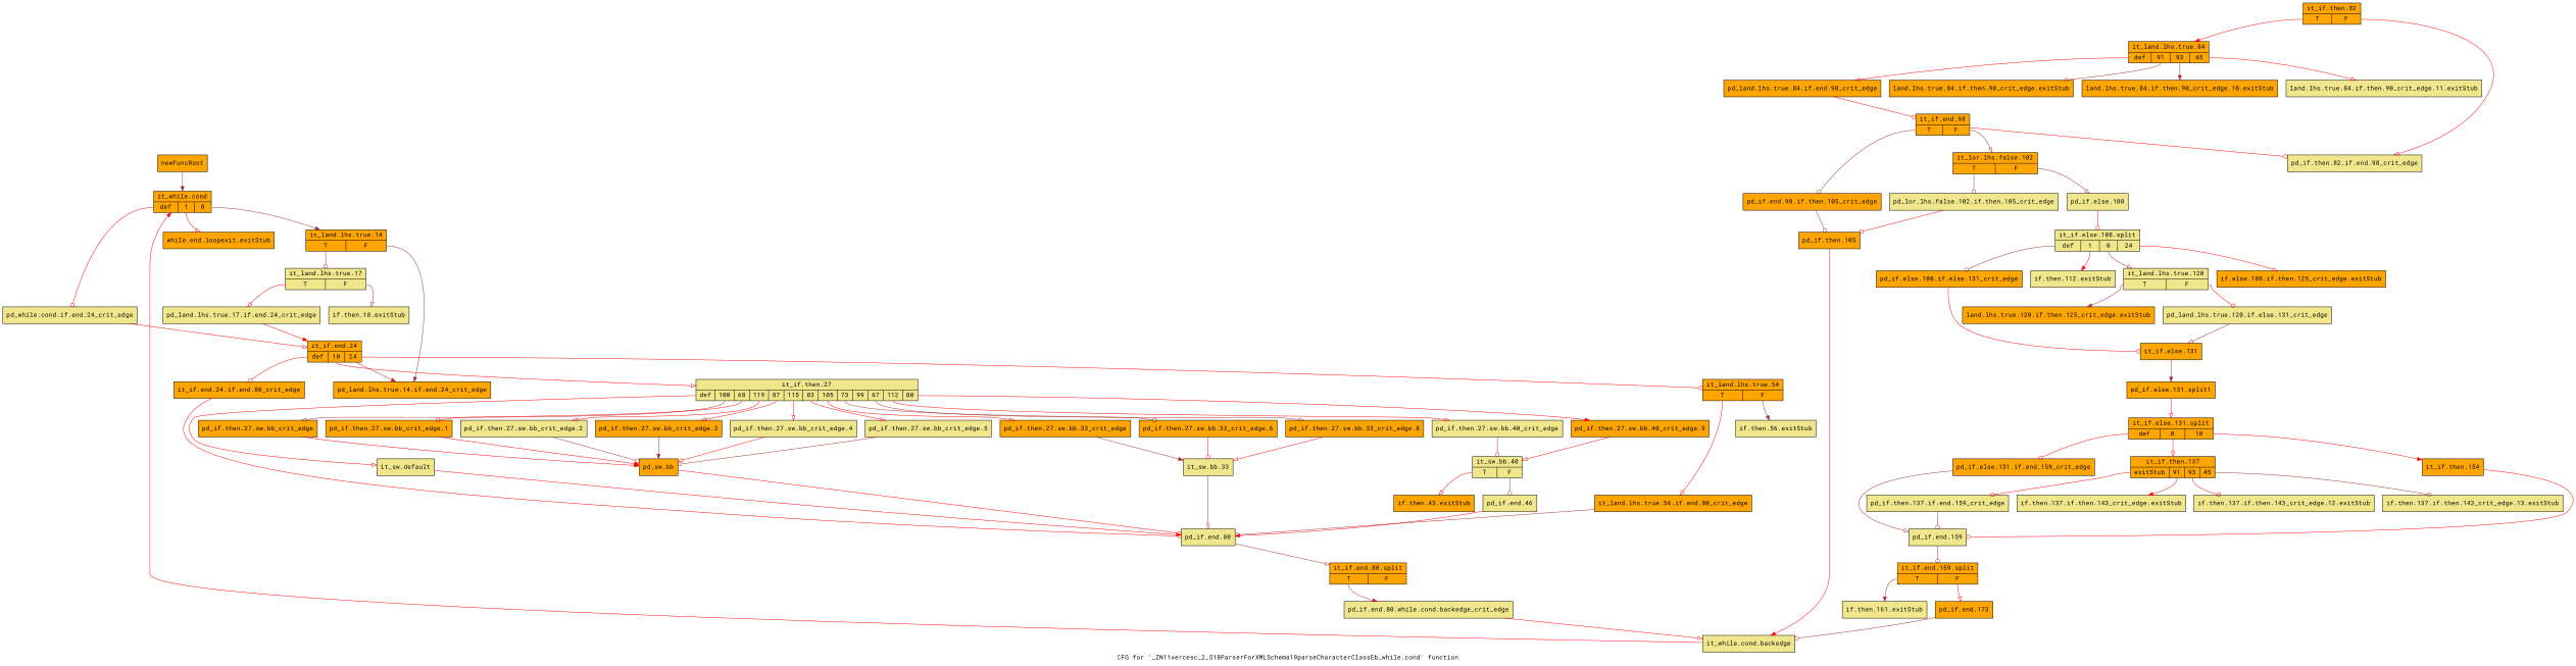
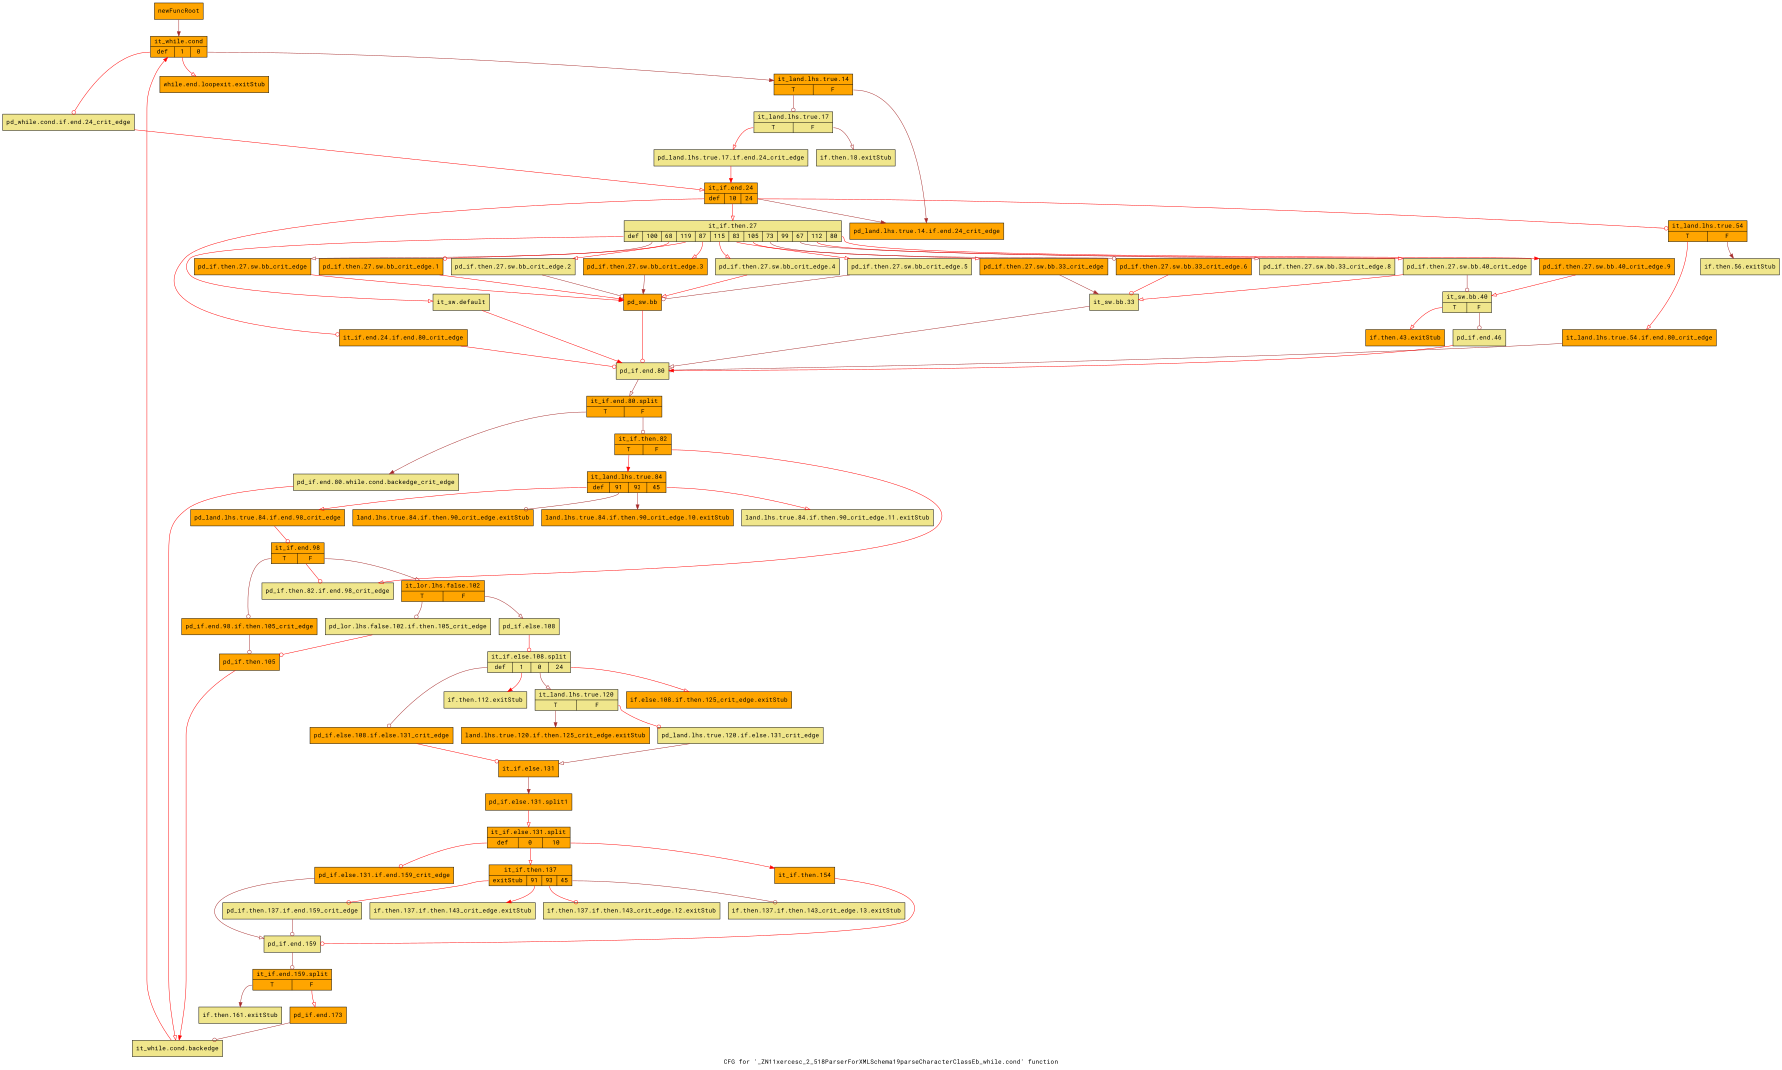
  digraph {
    fontname="Roboto Mono"
    label="CFG for '_ZN11xercesc_2_518ParserForXMLSchema19parseCharacterClassEb_while.cond' function"
    node [fillcolor=orange fontname="Roboto Mono" shape=record style=filled]
    edge [arrowhead=onormal color=red fontname="Roboto Mono"]
    n1 [label="{newFuncRoot}"]
    n2 [label="{it_while.cond|{<s0>def|<s1>1|<s2>0}}"]
    n3 [label="{while.end.loopexit.exitStub}"]
    n4 [fillcolor=khaki label="{pd_while.cond.if.end.24_crit_edge}"]
    n5 [label="{it_land.lhs.true.14|{<s0>T|<s1>F}}"]
    n6 [label="{it_if.end.24|{<s0>def|<s1>10|<s2>24}}"]
    n7 [fillcolor=khaki label="{it_land.lhs.true.17|{<s0>T|<s1>F}}"]
    n8 [label="{pd_land.lhs.true.14.if.end.24_crit_edge}"]
    n9 [fillcolor=khaki label="{if.then.18.exitStub}"]
    n10 [fillcolor=khaki label="{if.then.56.exitStub}"]
    n11 [label="{if.then.43.exitStub}"]
    n12 [label="{land.lhs.true.84.if.then.90_crit_edge.exitStub}"]
    n13 [label="{land.lhs.true.84.if.then.90_crit_edge.10.exitStub}"]
    n14 [fillcolor=khaki label="{land.lhs.true.84.if.then.90_crit_edge.11.exitStub}"]
    n15 [fillcolor=khaki label="{if.then.112.exitStub}"]
    n16 [label="{if.else.108.if.then.125_crit_edge.exitStub}"]
    n17 [label="{land.lhs.true.120.if.then.125_crit_edge.exitStub}"]
    n18 [fillcolor=khaki label="{if.then.137.if.then.143_crit_edge.exitStub}"]
    n19 [fillcolor=khaki label="{if.then.137.if.then.143_crit_edge.12.exitStub}"]
    n20 [fillcolor=khaki label="{if.then.137.if.then.143_crit_edge.13.exitStub}"]
    n21 [fillcolor=khaki label="{if.then.161.exitStub}"]
    n22 [label="{it_if.end.24.if.end.80_crit_edge}"]
    n23 [fillcolor=khaki label="{it_if.then.27|{<s0>def|<s1>100|<s2>68|<s3>119|<s4>87|<s5>115|<s6>83|<s7>105|<s8>73|<s9>99|<s10>67|<s11>112|<s12>80}}"]
    n24 [label="{it_land.lhs.true.54|{<s0>T|<s1>F}}"]
    n25 [fillcolor=khaki label="{pd_land.lhs.true.17.if.end.24_crit_edge}"]
    n26 [fillcolor=khaki label="{pd_if.end.80}"]
    n27 [fillcolor=khaki label="{it_sw.default}"]
    n28 [label="{pd_if.then.27.sw.bb_crit_edge}"]
    n29 [label="{pd_if.then.27.sw.bb_crit_edge.1}"]
    n30 [fillcolor=khaki label="{pd_if.then.27.sw.bb_crit_edge.2}"]
    n31 [label="{pd_if.then.27.sw.bb_crit_edge.3}"]
    n32 [fillcolor=khaki label="{pd_if.then.27.sw.bb_crit_edge.4}"]
    n33 [fillcolor=khaki label="{pd_if.then.27.sw.bb_crit_edge.5}"]
    n34 [label="{pd_if.then.27.sw.bb.33_crit_edge}"]
    n35 [label="{pd_if.then.27.sw.bb.33_crit_edge.6}"]
-   n36 [label="{pd_if.then.27.sw.bb.33_crit_edge.8}"]
+   n36 [fillcolor=khaki label="{pd_if.then.27.sw.bb.33_crit_edge.8}"]
    n37 [fillcolor=khaki label="{pd_if.then.27.sw.bb.40_crit_edge}"]
    n38 [label="{pd_if.then.27.sw.bb.40_crit_edge.9}"]
    n39 [label="{it_land.lhs.true.54.if.end.80_crit_edge}"]
    n40 [label="{it_if.end.80.split|{<s0>T|<s1>F}}"]
    n41 [label="{pd_sw.bb}"]
    n42 [fillcolor=khaki label="{it_sw.bb.33}"]
    n43 [fillcolor=khaki label="{it_sw.bb.40|{<s0>T|<s1>F}}"]
    n44 [fillcolor=khaki label="{pd_if.end.80.while.cond.backedge_crit_edge}"]
    n45 [label="{it_if.then.82|{<s0>T|<s1>F}}"]
    n46 [fillcolor=khaki label="{pd_if.end.46}"]
    n47 [fillcolor=khaki label="{it_while.cond.backedge}"]
    n48 [label="{it_land.lhs.true.84|{<s0>def|<s1>91|<s2>93|<s3>45}}"]
    n49 [fillcolor=khaki label="{pd_if.then.82.if.end.98_crit_edge}"]
    n50 [label="{pd_land.lhs.true.84.if.end.98_crit_edge}"]
    n51 [label="{it_if.end.98|{<s0>T|<s1>F}}"]
    n52 [label="{pd_if.end.98.if.then.105_crit_edge}"]
    n53 [label="{it_lor.lhs.false.102|{<s0>T|<s1>F}}"]
    n54 [label="{pd_if.then.105}"]
    n55 [fillcolor=khaki label="{pd_lor.lhs.false.102.if.then.105_crit_edge}"]
    n56 [fillcolor=khaki label="{pd_if.else.108}"]
    n57 [fillcolor=khaki label="{it_if.else.108.split|{<s0>def|<s1>1|<s2>0|<s3>24}}"]
    n58 [label="{pd_if.else.108.if.else.131_crit_edge}"]
    n59 [fillcolor=khaki label="{it_land.lhs.true.120|{<s0>T|<s1>F}}"]
    n60 [label="{it_if.else.131}"]
    n61 [fillcolor=khaki label="{pd_land.lhs.true.120.if.else.131_crit_edge}"]
    n62 [label="{pd_if.else.131.split1}"]
    n63 [label="{it_if.else.131.split|{<s0>def|<s1>0|<s2>10}}"]
    n64 [label="{pd_if.else.131.if.end.159_crit_edge}"]
    n65 [label="{it_if.then.137|{<s0>exitStub|<s1>91|<s2>93|<s3>45}}"]
    n66 [label="{it_if.then.154}"]
    n67 [fillcolor=khaki label="{pd_if.end.159}"]
    n68 [fillcolor=khaki label="{pd_if.then.137.if.end.159_crit_edge}"]
    n69 [label="{it_if.end.159.split|{<s0>T|<s1>F}}"]
    n70 [label="{pd_if.end.173}"]
    n1 -> n2 [arrowhead=normal color=brown]
    n2 -> n3 [tailport=s1]
    n2 -> n4 [arrowhead=odot tailport=s0]
    n2 -> n5 [arrowhead=normal color=brown tailport=s2]
    n4 -> n6
    n5 -> n7 [arrowhead=odot color=brown tailport=s0]
    n5 -> n8 [arrowhead=normal color=brown tailport=s1]
    n6 -> n8 [arrowhead=normal color=brown]
    n6 -> n22 [arrowhead=odot tailport=s0]
    n6 -> n23 [tailport=s1]
    n6 -> n24 [arrowhead=odot tailport=s2]
    n7 -> n9 [color=brown tailport=s1]
    n7 -> n25 [tailport=s0]
    n22 -> n26 [arrowhead=odot]
    n23 -> n27 [tailport=s0]
    n23 -> n28 [color=brown tailport=s1]
    n23 -> n29 [arrowhead=odot tailport=s2]
    n23 -> n30 [tailport=s3]
    n23 -> n31 [tailport=s4]
    n23 -> n32 [tailport=s5]
    n23 -> n33 [tailport=s6]
    n23 -> n34 [tailport=s7]
    n23 -> n35 [arrowhead=odot color=brown tailport=s8]
    n23 -> n36 [color=brown tailport=s10]
    n23 -> n37 [tailport=s11]
    n23 -> n38 [arrowhead=normal tailport=s12]
    n24 -> n10 [arrowhead=normal color=brown tailport=s1]
    n24 -> n39 [tailport=s0]
    n25 -> n6 [arrowhead=normal]
    n26 -> n40 [color=brown]
    n27 -> n26 [arrowhead=normal]
    n28 -> n41 [arrowhead=normal]
    n29 -> n41 [arrowhead=normal]
    n30 -> n41 [arrowhead=odot color=brown]
    n31 -> n41 [arrowhead=normal color=brown]
    n32 -> n41
    n33 -> n41 [arrowhead=odot color=brown]
    n34 -> n42 [arrowhead=normal color=brown]
    n35 -> n42 [arrowhead=odot]
-   n36 -> n42
+   n37 -> n42
    n37 -> n43 [arrowhead=odot color=brown]
    n38 -> n43
    n39 -> n26 [arrowhead=odot color=brown]
    n40 -> n44 [arrowhead=normal color=brown tailport=s0]
+   n40 -> n45 [arrowhead=odot color=brown tailport=s1]
    n41 -> n26 [arrowhead=odot]
    n42 -> n26 [color=brown]
    n43 -> n11 [tailport=s0]
    n43 -> n46 [arrowhead=odot color=brown tailport=s1]
    n44 -> n47
    n45 -> n48 [arrowhead=normal tailport=s0]
    n45 -> n49 [tailport=s1]
    n46 -> n26 [arrowhead=normal]
    n47 -> n2 [arrowhead=normal]
    n48 -> n12 [arrowhead=odot color=brown tailport=s1]
    n48 -> n13 [arrowhead=normal color=brown tailport=s2]
    n48 -> n14 [tailport=s3]
    n48 -> n50 [tailport=s0]
    n50 -> n51 [arrowhead=odot]
    n51 -> n49 [arrowhead=odot]
    n51 -> n52 [arrowhead=odot color=brown tailport=s0]
    n51 -> n53 [color=brown tailport=s1]
    n52 -> n54 [arrowhead=odot color=brown]
    n53 -> n55 [arrowhead=odot color=brown tailport=s0]
    n53 -> n56 [color=brown tailport=s1]
    n54 -> n47 [arrowhead=normal]
    n55 -> n54 [arrowhead=odot]
    n56 -> n57 [arrowhead=odot]
    n57 -> n15 [arrowhead=normal tailport=s1]
    n57 -> n16 [tailport=s3]
    n57 -> n58 [arrowhead=odot color=brown tailport=s0]
    n57 -> n59 [color=brown tailport=s2]
    n58 -> n60 [arrowhead=odot]
    n59 -> n17 [arrowhead=normal color=brown tailport=s0]
    n59 -> n61 [arrowhead=odot tailport=s1]
    n60 -> n62 [arrowhead=normal color=brown]
    n61 -> n60 [color=brown]
    n62 -> n63
    n63 -> n64 [arrowhead=odot tailport=s0]
    n63 -> n65 [tailport=s1]
    n63 -> n66 [arrowhead=normal tailport=s2]
    n64 -> n67 [color=brown]
    n65 -> n18 [arrowhead=normal tailport=s1]
    n65 -> n19 [arrowhead=odot tailport=s2]
    n65 -> n20 [arrowhead=odot color=brown tailport=s3]
    n65 -> n68 [arrowhead=odot tailport=s0]
    n66 -> n67 [arrowhead=odot]
    n67 -> n69 [arrowhead=odot color=brown]
    n68 -> n67 [arrowhead=odot color=brown]
    n69 -> n21 [arrowhead=normal color=brown tailport=s0]
    n69 -> n70 [tailport=s1]
    n70 -> n47 [arrowhead=odot color=brown]
  }
